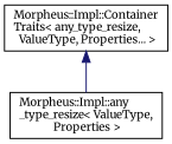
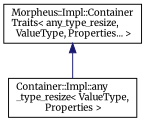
  digraph {
    rankdir=TB
    fontname=Merriweather
    node [color=black fillcolor=white fontname=Merriweather fontsize=10 shape=record style=filled]
    n1 [height=0.2 label="Morpheus::Impl::Container\lTraits\< any_type_resize,\l ValueType, Properties... \>" width=0.4]
-   n2 [height=0.2 label="Morpheus::Impl::any\l_type_resize\< ValueType,\l Properties \>" width=0.4]
+   n2 [height=0.2 label="Container::Impl::any\l_type_resize\< ValueType,\l Properties \>" width=0.4]
    n1 -> n2 [color=midnightblue dir=back fontname=Merriweather fontsize=10 labelfontname=Helvetica labelfontsize=10 style=solid]
  }
